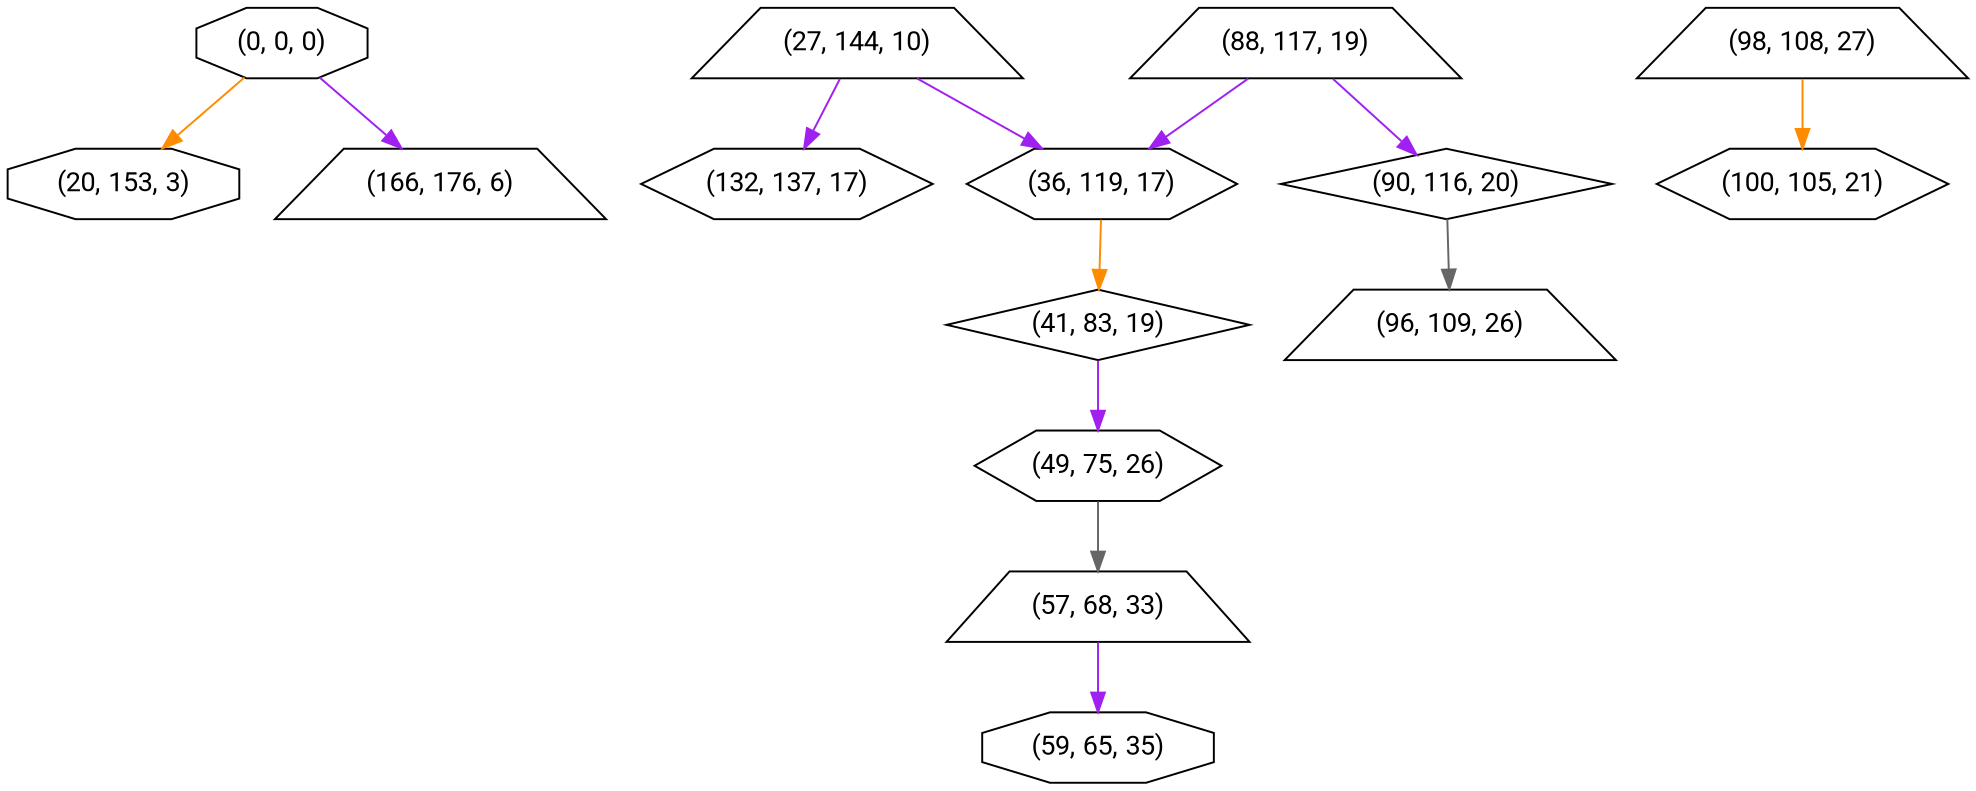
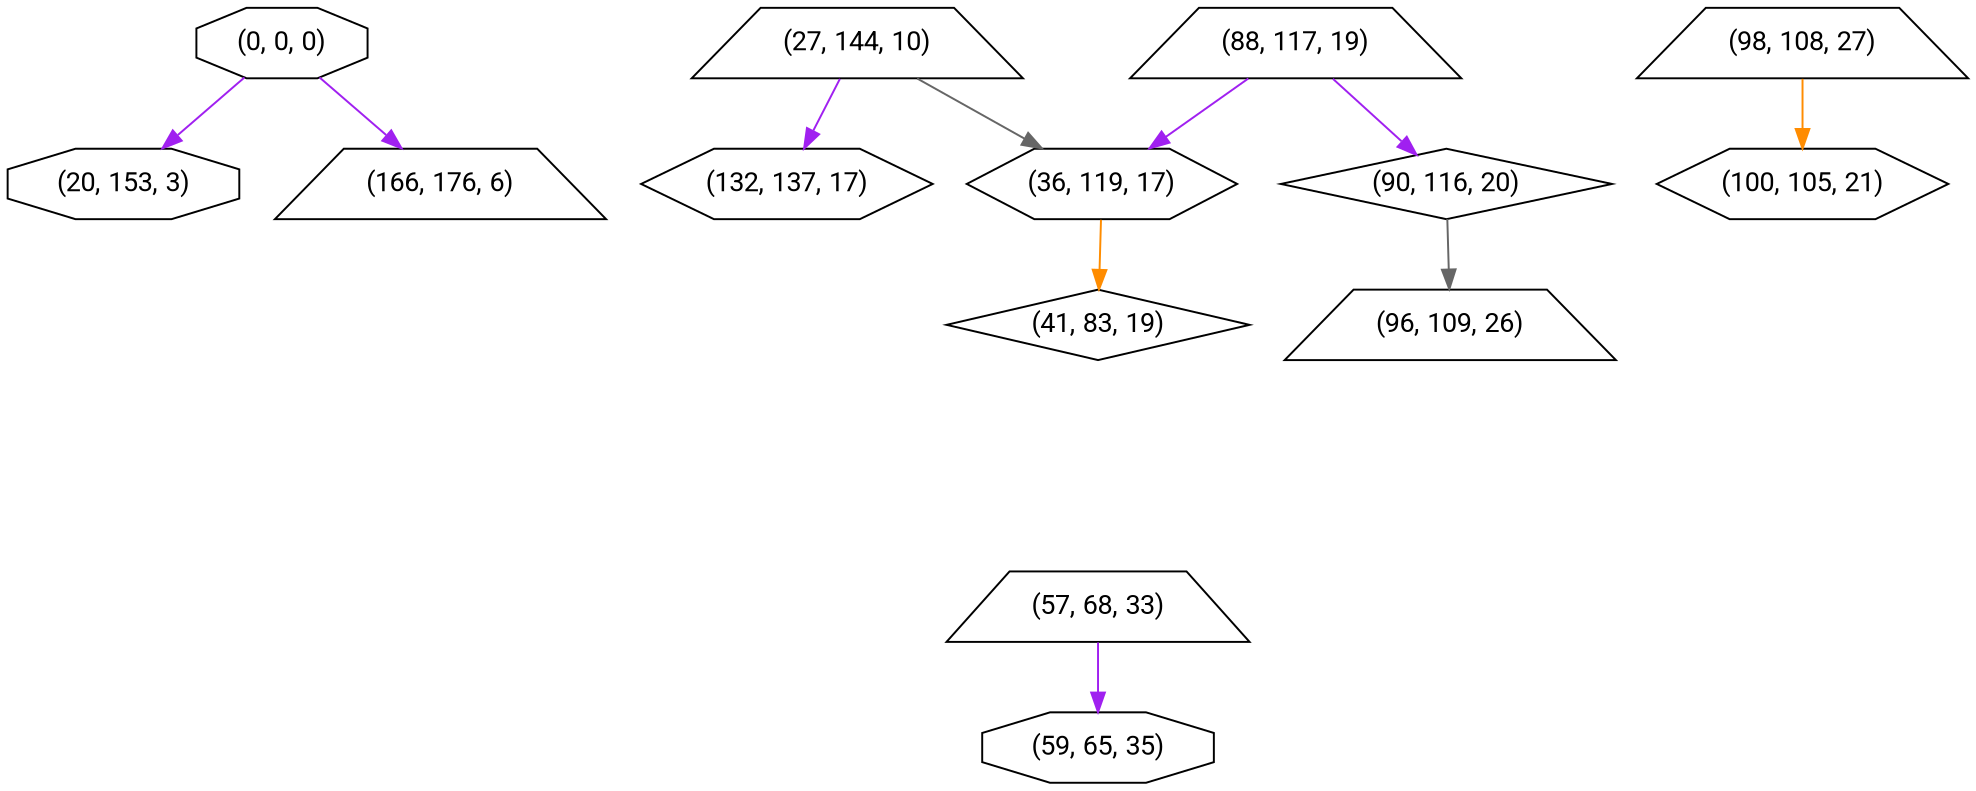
  digraph {
    fontname=Roboto
    node [fontname=Roboto shape=trapezium]
    edge [color=purple fontname=Roboto]
    "(0, 0, 0)" [shape=octagon]
    "(20, 153, 3)" [shape=octagon]
    "(166, 176, 6)"
    "(36, 119, 17)" [shape=hexagon]
    "(27, 144, 10)"
    "(132, 137, 17)" [shape=hexagon]
    "(41, 83, 19)" [shape=diamond]
-   "(49, 75, 26)" [shape=hexagon]
    "(88, 117, 19)"
    "(90, 116, 20)" [shape=diamond]
    "(57, 68, 33)"
    "(59, 65, 35)" [shape=octagon]
    "(96, 109, 26)"
    n14 [label="(100, 105, 21)" shape=hexagon]
    "(98, 108, 27)"
-   "(0, 0, 0)" -> "(20, 153, 3)" [color=darkorange]
+   "(0, 0, 0)" -> "(20, 153, 3)"
    "(0, 0, 0)" -> "(166, 176, 6)"
    "(36, 119, 17)" -> "(41, 83, 19)" [color=darkorange]
-   "(27, 144, 10)" -> "(36, 119, 17)"
+   "(27, 144, 10)" -> "(36, 119, 17)" [color=gray40]
    "(27, 144, 10)" -> "(132, 137, 17)"
-   "(41, 83, 19)" -> "(49, 75, 26)"
-   "(49, 75, 26)" -> "(57, 68, 33)" [color=gray40]
    "(88, 117, 19)" -> "(36, 119, 17)"
    "(88, 117, 19)" -> "(90, 116, 20)"
    "(90, 116, 20)" -> "(96, 109, 26)" [color=gray40]
    "(57, 68, 33)" -> "(59, 65, 35)"
    "(98, 108, 27)" -> n14 [color=darkorange]
  }
